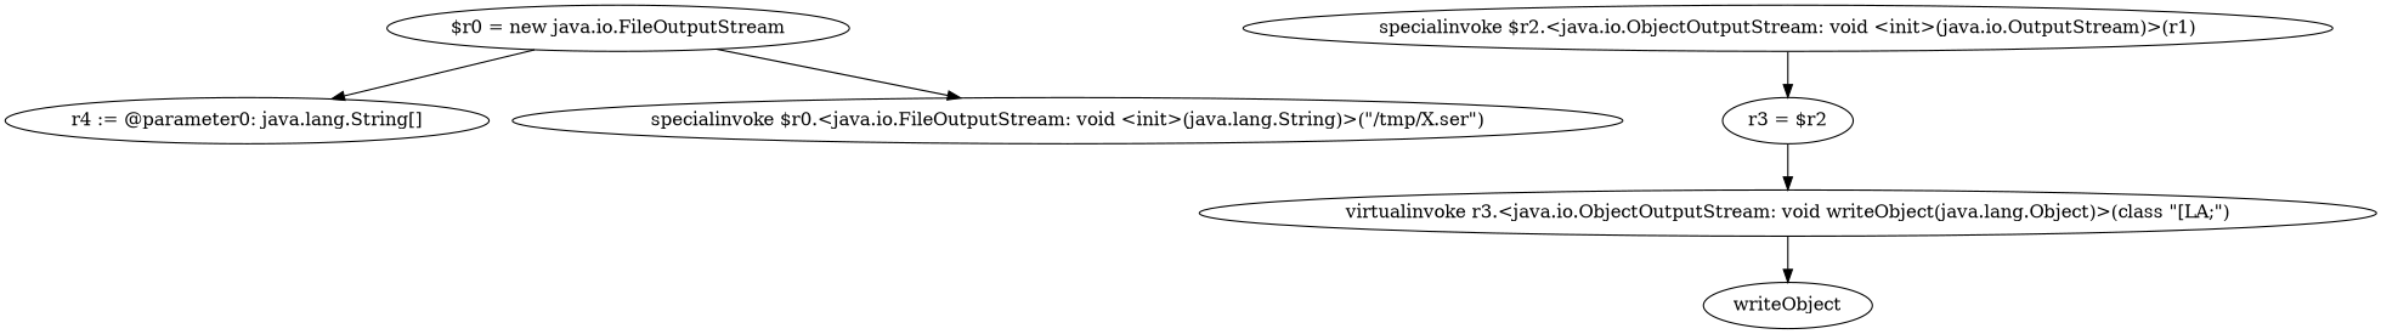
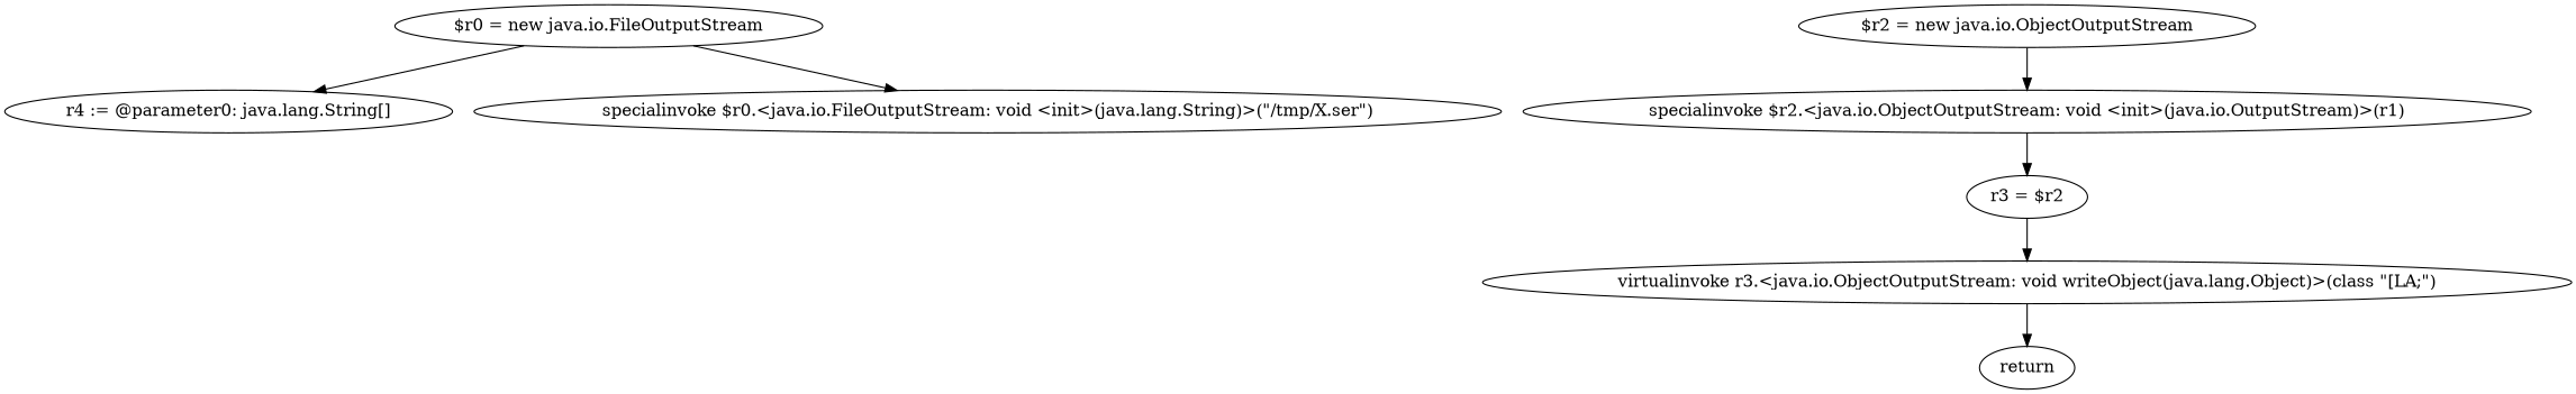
  digraph {
    "$r0 = new java.io.FileOutputStream"
    "r4 := @parameter0: java.lang.String[]"
    "specialinvoke $r0.<java.io.FileOutputStream: void <init>(java.lang.String)>(\"/tmp/X.ser\")"
+   "$r2 = new java.io.ObjectOutputStream"
    "specialinvoke $r2.<java.io.ObjectOutputStream: void <init>(java.io.OutputStream)>(r1)"
    "r3 = $r2"
    "virtualinvoke r3.<java.io.ObjectOutputStream: void writeObject(java.lang.Object)>(class \"[LA;\")"
-   return [label=writeObject]
+   return
    "$r0 = new java.io.FileOutputStream" -> "r4 := @parameter0: java.lang.String[]"
    "$r0 = new java.io.FileOutputStream" -> "specialinvoke $r0.<java.io.FileOutputStream: void <init>(java.lang.String)>(\"/tmp/X.ser\")"
+   "$r2 = new java.io.ObjectOutputStream" -> "specialinvoke $r2.<java.io.ObjectOutputStream: void <init>(java.io.OutputStream)>(r1)"
    "specialinvoke $r2.<java.io.ObjectOutputStream: void <init>(java.io.OutputStream)>(r1)" -> "r3 = $r2"
    "r3 = $r2" -> "virtualinvoke r3.<java.io.ObjectOutputStream: void writeObject(java.lang.Object)>(class \"[LA;\")"
    "virtualinvoke r3.<java.io.ObjectOutputStream: void writeObject(java.lang.Object)>(class \"[LA;\")" -> return
  }
